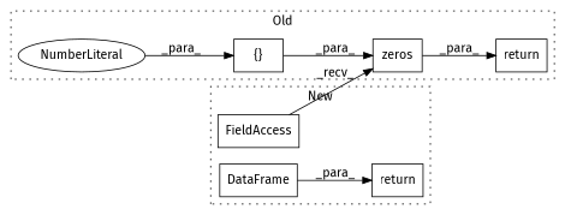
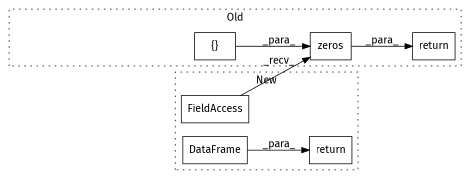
  digraph {
    fontname="Fira Sans"
    rankdir=LR
    node [a=32 fontname="Fira Sans" l=7 shape=box]
    edge [fontname="Fira Sans"]
    n1 [l="6,1" label=zeros s="8550,8578"]
    n2 [a=41 label=return s=8537]
    n3 [a=4 l="1,1" label="{}" s="8565,8577"]
-   n4 [a=34 l=1 label=NumberLiteral s=8566 shape=ellipse]
    n5 [l="10,1" label=DataFrame s="7004,7023"]
    n6 [a=41 label=return s=6990]
    n7 [a=22 l=6 label=FieldAccess s=6997]
    subgraph cluster_1 {
      label=Old
      style=dotted
      n1
      n2
      n3
-     n4
    }
    subgraph cluster_2 {
      label=New
      style=dotted
      n5
      n6
      n7
    }
    n1 -> n2 [label=_para_]
    n3 -> n1 [label=_para_]
-   n4 -> n3 [label=_para_]
    n5 -> n6 [label=_para_]
    n7 -> n1 [label=_recv_]
  }
